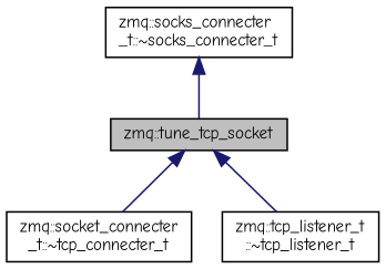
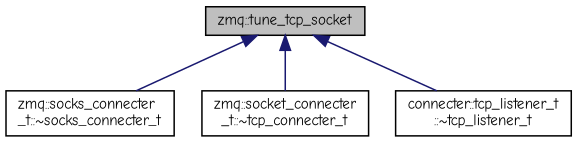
  digraph {
    fontname="Comic Neue"
    rankdir=TB
    node [color=black fillcolor=white fontname="Comic Neue" fontsize=10 shape=record style=filled]
    edge [color=midnightblue dir=back fontname="Comic Neue" fontsize=10 labelfontname=Helvetica labelfontsize=10 style=solid]
    n1 [fillcolor=grey75 fontcolor=black height=0.2 label="zmq::tune_tcp_socket" width=0.4]
    n2 [height=0.2 label="zmq::socks_connecter\l_t::~socks_connecter_t" width=0.4]
    n3 [height=0.2 label="zmq::socket_connecter\l_t::~tcp_connecter_t" width=0.4]
-   n4 [height=0.2 label="zmq::tcp_listener_t\l::~tcp_listener_t" width=0.4]
-   n2 -> n1
+   n4 [height=0.2 label="connecter::tcp_listener_t\l::~tcp_listener_t" width=0.4]
+   n1 -> n2
    n1 -> n3
    n1 -> n4
  }
